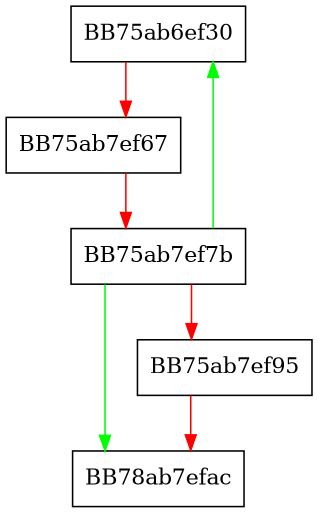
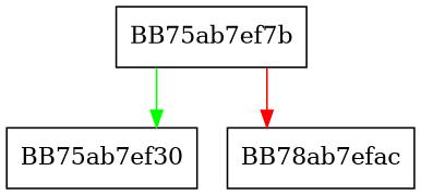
  digraph {
    splines=ortho
    node [shape=box]
    edge [color=red]
-   BB75ab7ef30 [label=BB75ab6ef30]
-   BB75ab7ef67
+   BB75ab7ef30
    BB75ab7ef7b
    n4 [label=BB78ab7efac]
-   BB75ab7ef95
-   BB75ab7ef30 -> BB75ab7ef67
-   BB75ab7ef67 -> BB75ab7ef7b
    BB75ab7ef7b -> BB75ab7ef30 [color=green]
-   BB75ab7ef7b -> n4 [color=green]
-   BB75ab7ef7b -> BB75ab7ef95
-   BB75ab7ef95 -> n4
+   BB75ab7ef7b -> n4
  }
